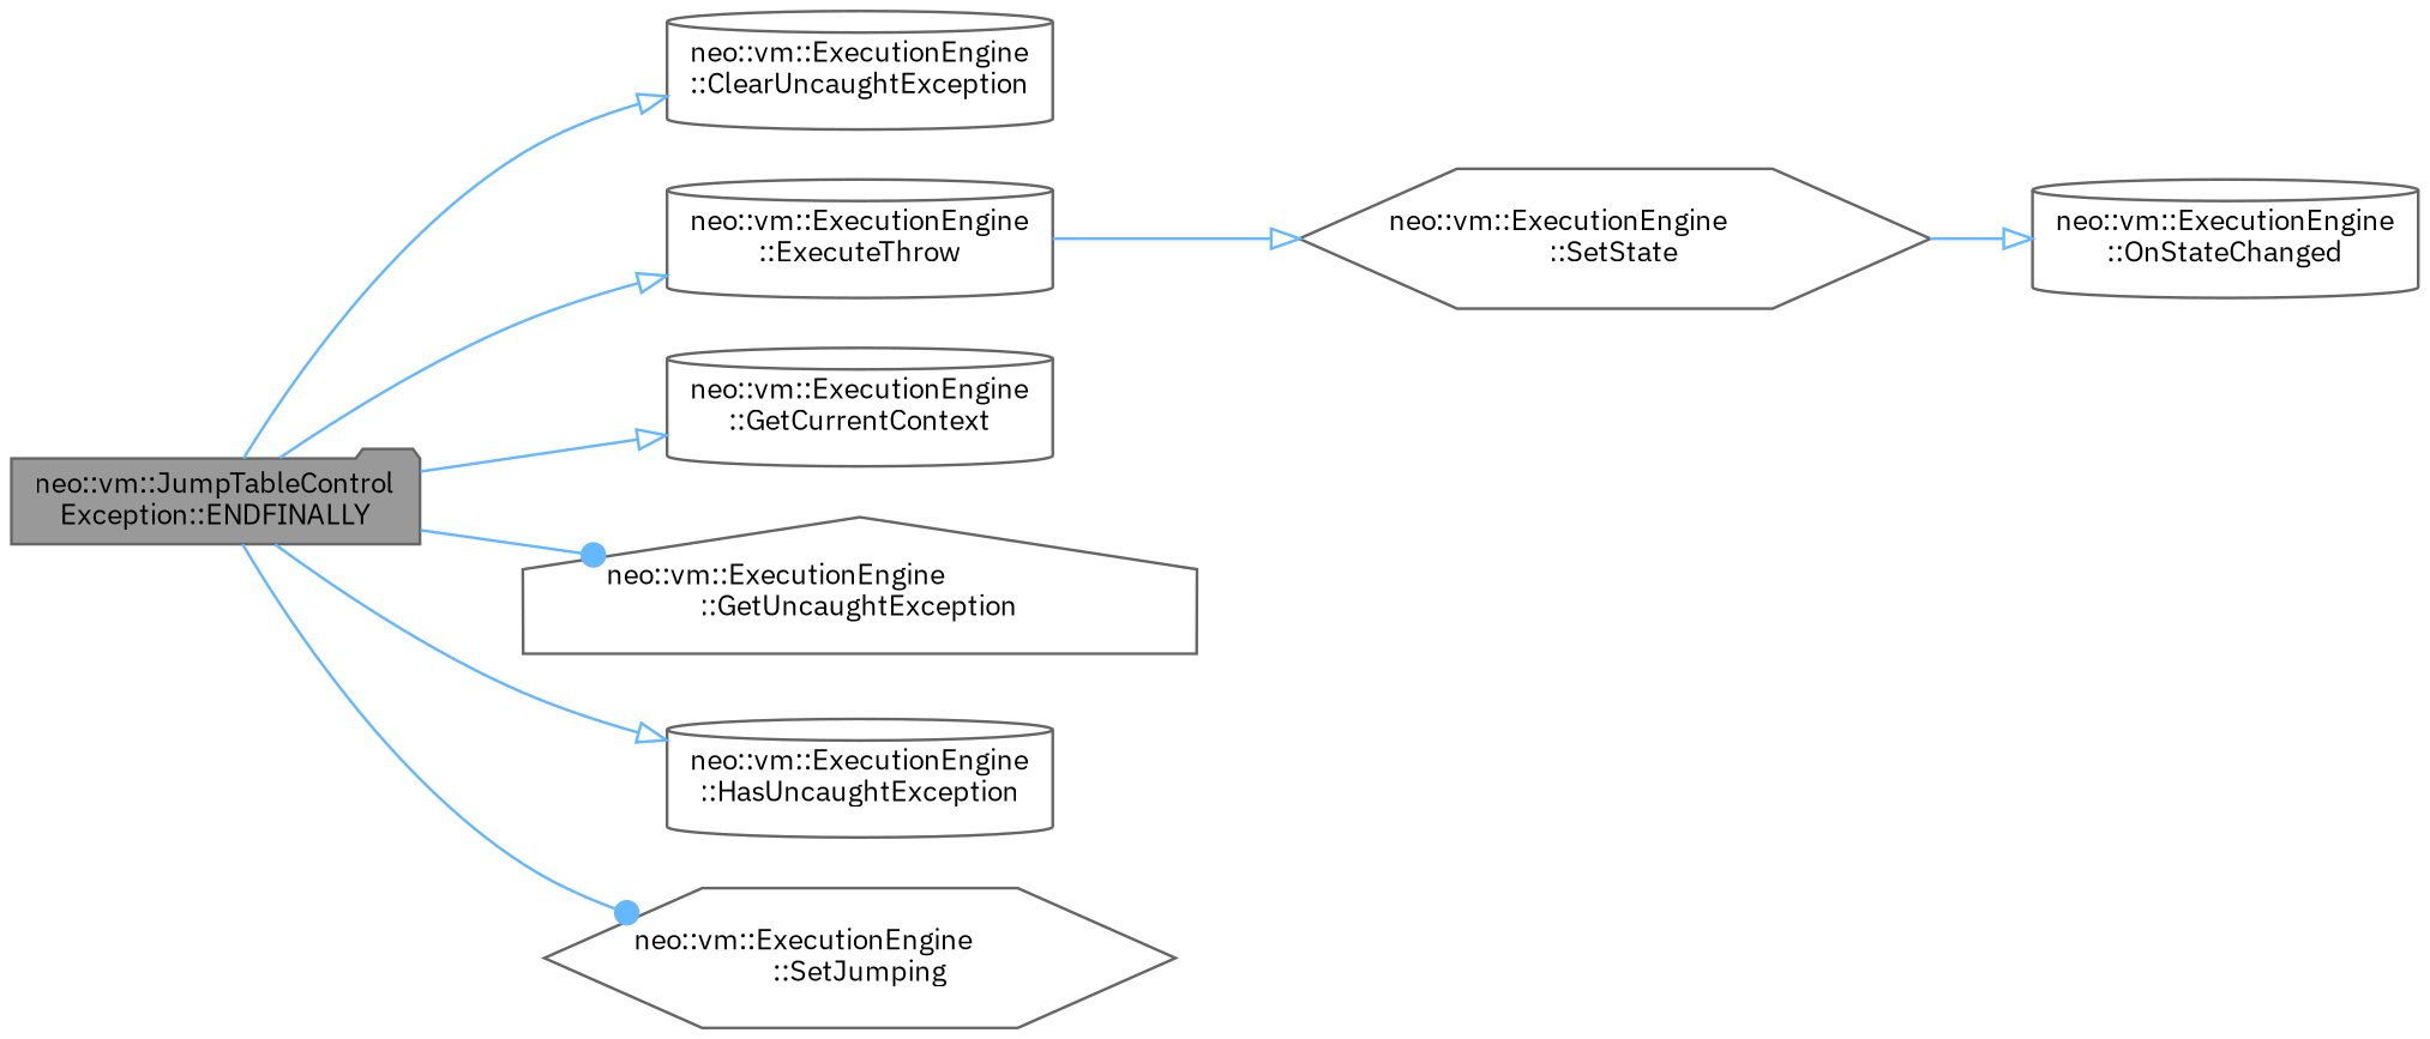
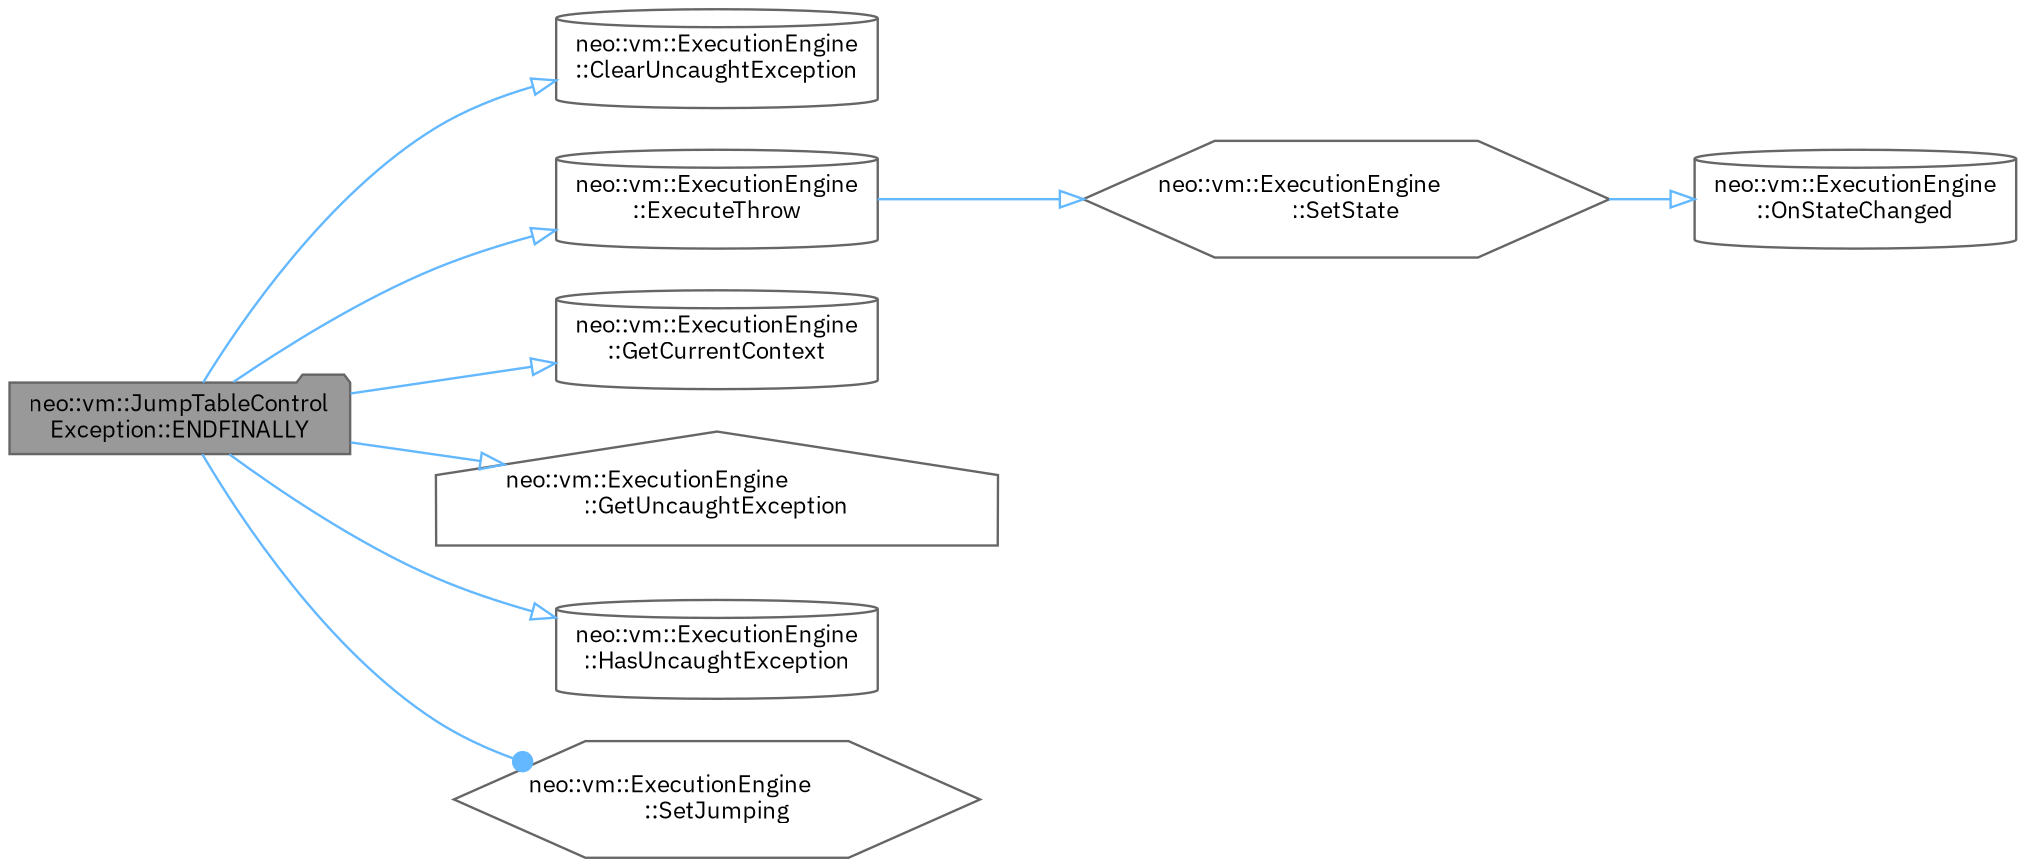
  digraph {
    fontname="IBM Plex Sans"
    rankdir=LR
    node [color=grey40 fillcolor=white fontname="IBM Plex Sans" fontsize=10 shape=cylinder style=filled]
    edge [arrowhead=onormal color=steelblue1 fontname="IBM Plex Sans" fontsize=10 labelfontname=Helvetica labelfontsize=10 style=solid]
    n1 [color=gray40 fillcolor=grey60 fontcolor=black height=0.2 label="neo::vm::JumpTableControl\lException::ENDFINALLY" shape=folder width=0.4]
    n2 [height=0.2 label="neo::vm::ExecutionEngine\l::ClearUncaughtException" width=0.4]
    n3 [height=0.2 label="neo::vm::ExecutionEngine\l::ExecuteThrow" width=0.4]
    n4 [height=0.2 label="neo::vm::ExecutionEngine\l::GetCurrentContext" width=0.4]
    n5 [height=0.2 label="neo::vm::ExecutionEngine\l::GetUncaughtException" shape=house width=0.4]
    n6 [height=0.2 label="neo::vm::ExecutionEngine\l::HasUncaughtException" width=0.4]
    n7 [height=0.2 label="neo::vm::ExecutionEngine\l::SetJumping" shape=hexagon width=0.4]
    n8 [height=0.2 label="neo::vm::ExecutionEngine\l::SetState" shape=hexagon width=0.4]
    n9 [height=0.2 label="neo::vm::ExecutionEngine\l::OnStateChanged" width=0.4]
    n1 -> n2
    n1 -> n3
    n1 -> n4
-   n1 -> n5 [arrowhead=dot]
+   n1 -> n5
    n1 -> n6
    n1 -> n7 [arrowhead=dot]
    n3 -> n8
    n8 -> n9
  }
